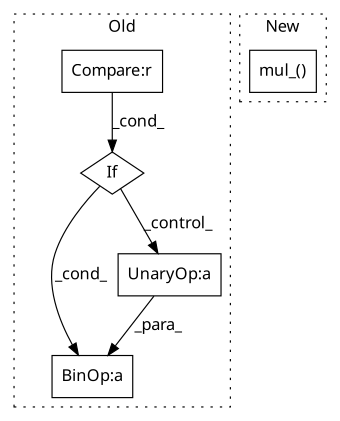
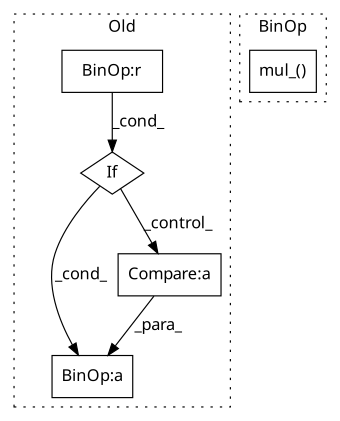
  digraph {
    fontname="Noto Sans"
    node [fontname="Noto Sans" l=3 shape=box]
    edge [fontname="Noto Sans"]
    n1 [a=96 label=If s=14983 shape=diamond]
-   n2 [a=40 l=12 label="Compare:r" s=14986]
+   n2 [a=40 l=12 label="BinOp:r" s=14986]
    n3 [a=82 label="BinOp:a" s=15074]
-   n4 [a=61 l=12 label="UnaryOp:a" s=15071]
+   n4 [a=61 l=12 label="Compare:a" s=15071]
    n5 [a=75 l="12,1" label="mul_()" s="15024,15088"]
    subgraph cluster_1 {
      label=Old
      style=dotted
      n1
      n2
      n3
      n4
    }
    subgraph cluster_2 {
-     label=New
+     label=BinOp
      style=dotted
      n5
    }
    n1 -> n3 [label=_cond_]
    n1 -> n4 [label=_control_]
    n2 -> n1 [label=_cond_]
    n4 -> n3 [label=_para_]
  }
